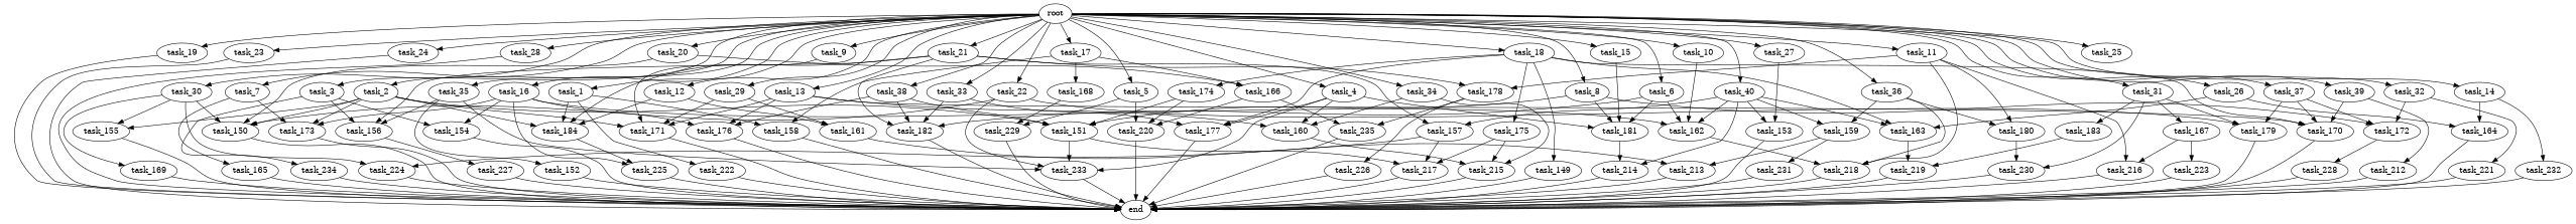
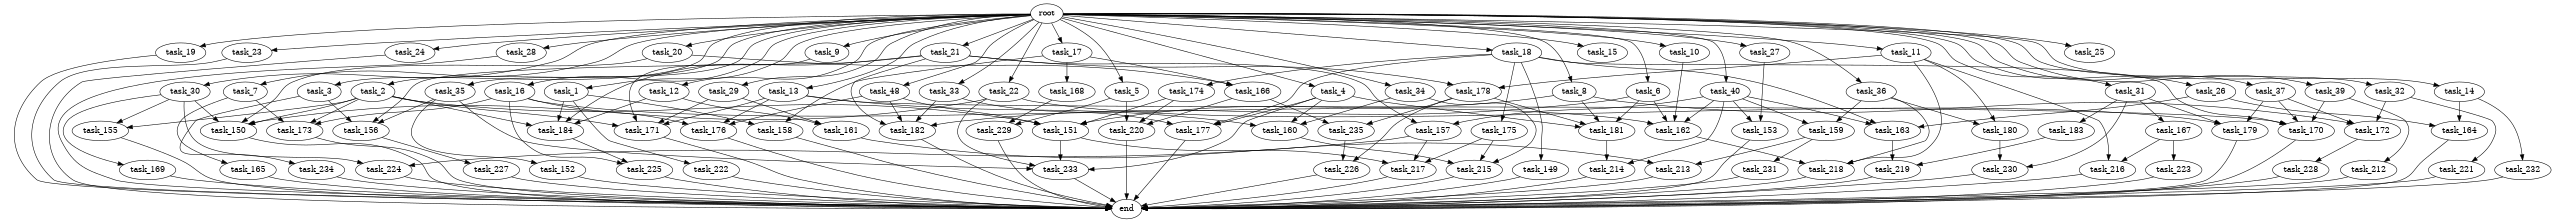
  digraph {
    root
    task_1
    task_2
    task_3
    task_4
    task_5
    task_6
    task_7
    task_8
    task_9
    task_10
    task_11
    task_12
    task_13
    task_14
    task_15
    task_16
    task_17
    task_18
    task_19
    task_20
    task_21
    task_22
    task_23
    task_24
    task_25
    task_26
    task_27
    task_28
    task_29
    task_30
    task_31
    task_32
    task_33
    task_34
    task_35
    task_36
    task_37
-   task_38
+   task_38 [label=task_48]
    task_39
    task_40
    task_158
    task_184
    task_222
    task_150
    task_151
    task_155
    task_171
    task_173
-   task_154
    task_156
    task_234
    task_160
    task_177
    task_181
    task_233
    task_220
    task_229
    task_162
    task_182
    task_165
    task_172
    task_178
    task_180
    task_216
    task_218
    task_161
    task_170
    task_176
    task_164
    task_232
    task_225
    task_166
    task_168
    task_149
    task_163
    task_174
    task_175
    end
    task_157
    task_179
    task_153
    task_169
    task_224
    task_167
    task_183
    task_230
    task_221
    task_215
    task_152
    task_159
    task_212
    task_214
    task_217
    task_227
    task_228
    task_235
    task_226
    task_213
    task_219
    task_223
    task_231
    root -> task_1
    root -> task_2
    root -> task_3
    root -> task_4
    root -> task_5
    root -> task_6
    root -> task_7
    root -> task_8
    root -> task_9
    root -> task_10
    root -> task_11
    root -> task_12
    root -> task_13
    root -> task_14
    root -> task_15
    root -> task_16
    root -> task_17
    root -> task_18
    root -> task_19
    root -> task_20
    root -> task_21
    root -> task_22
    root -> task_23
    root -> task_24
    root -> task_25
    root -> task_26
    root -> task_27
    root -> task_28
    root -> task_29
    root -> task_30
    root -> task_31
    root -> task_32
    root -> task_33
    root -> task_34
    root -> task_35
    root -> task_36
    root -> task_37
    root -> task_38
    root -> task_39
    root -> task_40
    task_1 -> task_158
    task_1 -> task_184
    task_1 -> task_222
    task_2 -> task_184
    task_2 -> task_150
    task_2 -> task_151
    task_2 -> task_155
    task_2 -> task_171
    task_2 -> task_173
-   task_3 -> task_154
    task_3 -> task_156
    task_3 -> task_234
    task_4 -> task_160
    task_4 -> task_177
    task_4 -> task_181
    task_4 -> task_233
    task_5 -> task_220
    task_5 -> task_229
    task_6 -> task_181
    task_6 -> task_162
    task_6 -> task_182
    task_7 -> task_173
    task_7 -> task_165
    task_8 -> task_151
    task_8 -> task_181
    task_8 -> task_172
    task_9 -> task_171
    task_10 -> task_162
    task_11 -> task_178
    task_11 -> task_180
    task_11 -> task_216
    task_11 -> task_218
    task_12 -> task_184
    task_12 -> task_161
    task_13 -> task_171
    task_13 -> task_160
    task_13 -> task_170
    task_13 -> task_176
    task_14 -> task_164
    task_14 -> task_232
-   task_15 -> task_181
+   task_178 -> task_181
    task_16 -> task_173
-   task_16 -> task_154
    task_16 -> task_162
    task_16 -> task_176
    task_16 -> task_225
    task_17 -> task_158
    task_17 -> task_166
    task_17 -> task_168
    task_18 -> task_177
    task_18 -> task_170
    task_18 -> task_149
    task_18 -> task_163
    task_18 -> task_174
    task_18 -> task_175
    task_19 -> end
    task_20 -> task_150
    task_20 -> task_166
    task_21 -> task_184
    task_21 -> task_156
    task_21 -> task_182
    task_21 -> task_178
    task_21 -> task_157
    task_22 -> task_150
    task_22 -> task_233
    task_22 -> task_179
    task_23 -> end
    task_24 -> end
    task_26 -> task_164
    task_26 -> task_163
    task_27 -> task_153
    task_28 -> end
    task_29 -> task_171
    task_29 -> task_161
    task_30 -> task_150
    task_30 -> task_155
    task_30 -> task_169
    task_30 -> task_224
    task_31 -> task_179
    task_31 -> task_167
    task_31 -> task_183
    task_31 -> task_230
    task_32 -> task_172
    task_32 -> task_221
    task_33 -> task_177
    task_33 -> task_182
    task_34 -> task_160
    task_34 -> task_215
    task_35 -> task_156
    task_35 -> task_233
    task_35 -> task_152
    task_36 -> task_180
    task_36 -> task_218
    task_36 -> task_159
    task_37 -> task_172
    task_37 -> task_170
    task_37 -> task_179
    task_38 -> task_151
    task_38 -> task_182
    task_38 -> task_176
    task_39 -> task_170
    task_39 -> task_212
    task_40 -> task_162
    task_40 -> task_163
    task_40 -> task_157
    task_40 -> task_153
    task_40 -> task_159
    task_40 -> task_214
    task_158 -> end
    task_184 -> task_225
    task_222 -> end
    task_150 -> end
    task_151 -> task_233
    task_151 -> task_217
    task_155 -> end
    task_171 -> end
    task_173 -> end
-   task_154 -> end
    task_156 -> task_227
    task_234 -> end
    task_160 -> task_215
    task_177 -> end
    task_181 -> task_214
    task_233 -> end
    task_220 -> end
    task_229 -> end
    task_162 -> task_218
    task_182 -> end
    task_165 -> end
    task_172 -> task_228
    task_178 -> task_235
    task_178 -> task_226
    task_180 -> task_230
    task_216 -> end
    task_218 -> end
    task_161 -> task_213
    task_170 -> end
    task_176 -> end
    task_164 -> end
    task_232 -> end
    task_225 -> end
    task_166 -> task_220
    task_166 -> task_235
    task_168 -> task_229
    task_149 -> end
    task_163 -> task_219
    task_174 -> task_151
    task_174 -> task_220
    task_175 -> task_215
    task_175 -> task_217
    task_157 -> task_224
    task_157 -> task_217
    task_179 -> end
    task_153 -> end
    task_169 -> end
    task_224 -> end
    task_167 -> task_216
    task_167 -> task_223
    task_183 -> task_219
    task_230 -> end
    task_221 -> end
    task_215 -> end
    task_152 -> end
    task_159 -> task_213
    task_159 -> task_231
    task_212 -> end
    task_214 -> end
    task_217 -> end
    task_227 -> end
    task_228 -> end
-   task_235 -> end
+   task_235 -> task_226
    task_226 -> end
    task_213 -> end
    task_219 -> end
    task_223 -> end
    task_231 -> end
  }
